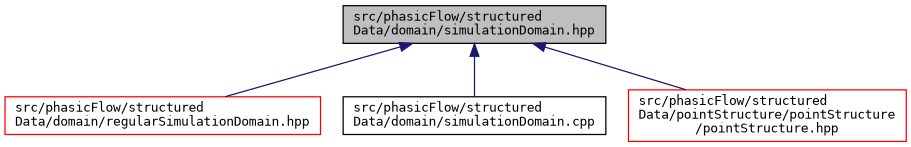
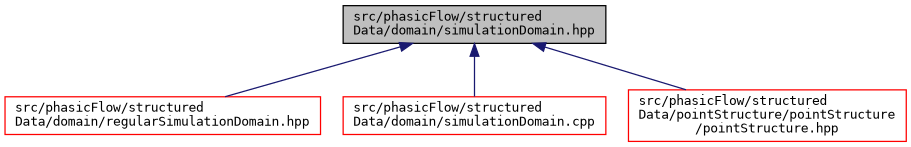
  digraph {
    fontname="DejaVu Sans Mono"
    node [color=black fillcolor=white fontname="DejaVu Sans Mono" fontsize=10 shape=record style=filled]
    edge [color=midnightblue dir=back fontname="DejaVu Sans Mono" fontsize=10 labelfontname=Helvetica labelfontsize=10 style=solid]
    n1 [fillcolor=grey75 fontcolor=black height=0.2 label="src/phasicFlow/structured\lData/domain/simulationDomain.hpp" width=0.4]
    n2 [color=red height=0.2 label="src/phasicFlow/structured\lData/domain/regularSimulationDomain.hpp" width=0.4]
-   n3 [height=0.2 label="src/phasicFlow/structured\lData/domain/simulationDomain.cpp" width=0.4]
+   n3 [color=red height=0.2 label="src/phasicFlow/structured\lData/domain/simulationDomain.cpp" width=0.4]
    n4 [color=red height=0.2 label="src/phasicFlow/structured\lData/pointStructure/pointStructure\l/pointStructure.hpp" width=0.4]
    n1 -> n2
    n1 -> n3
    n1 -> n4
  }
